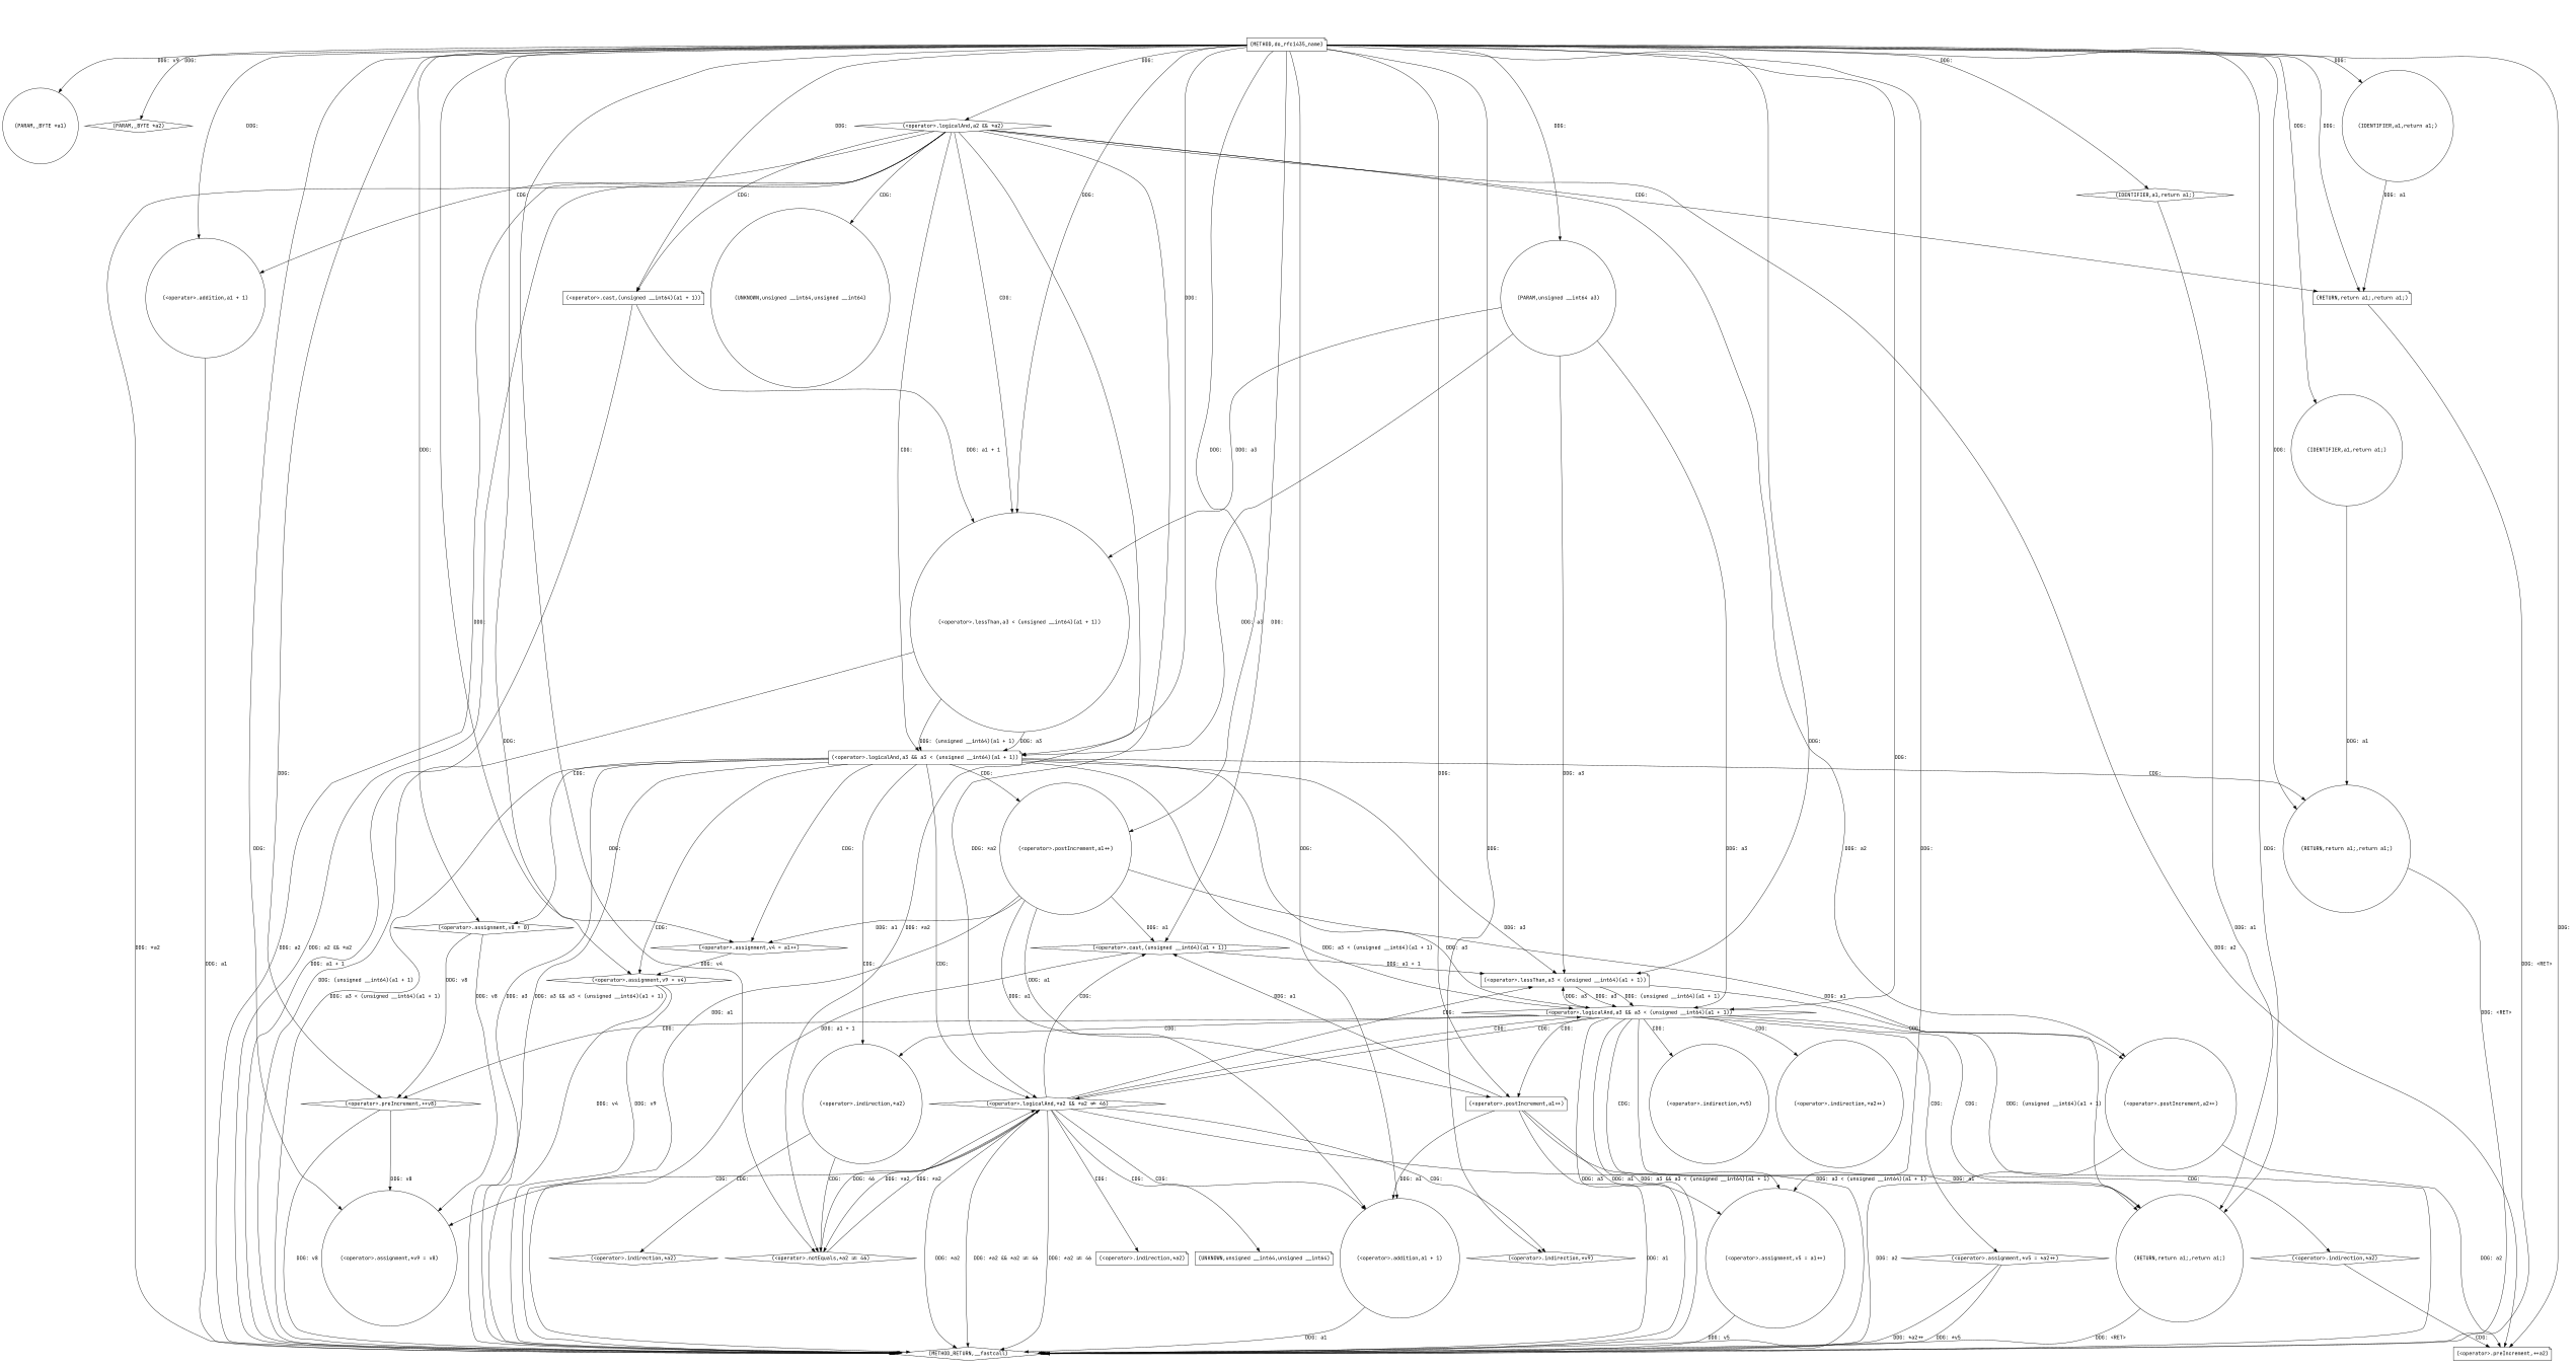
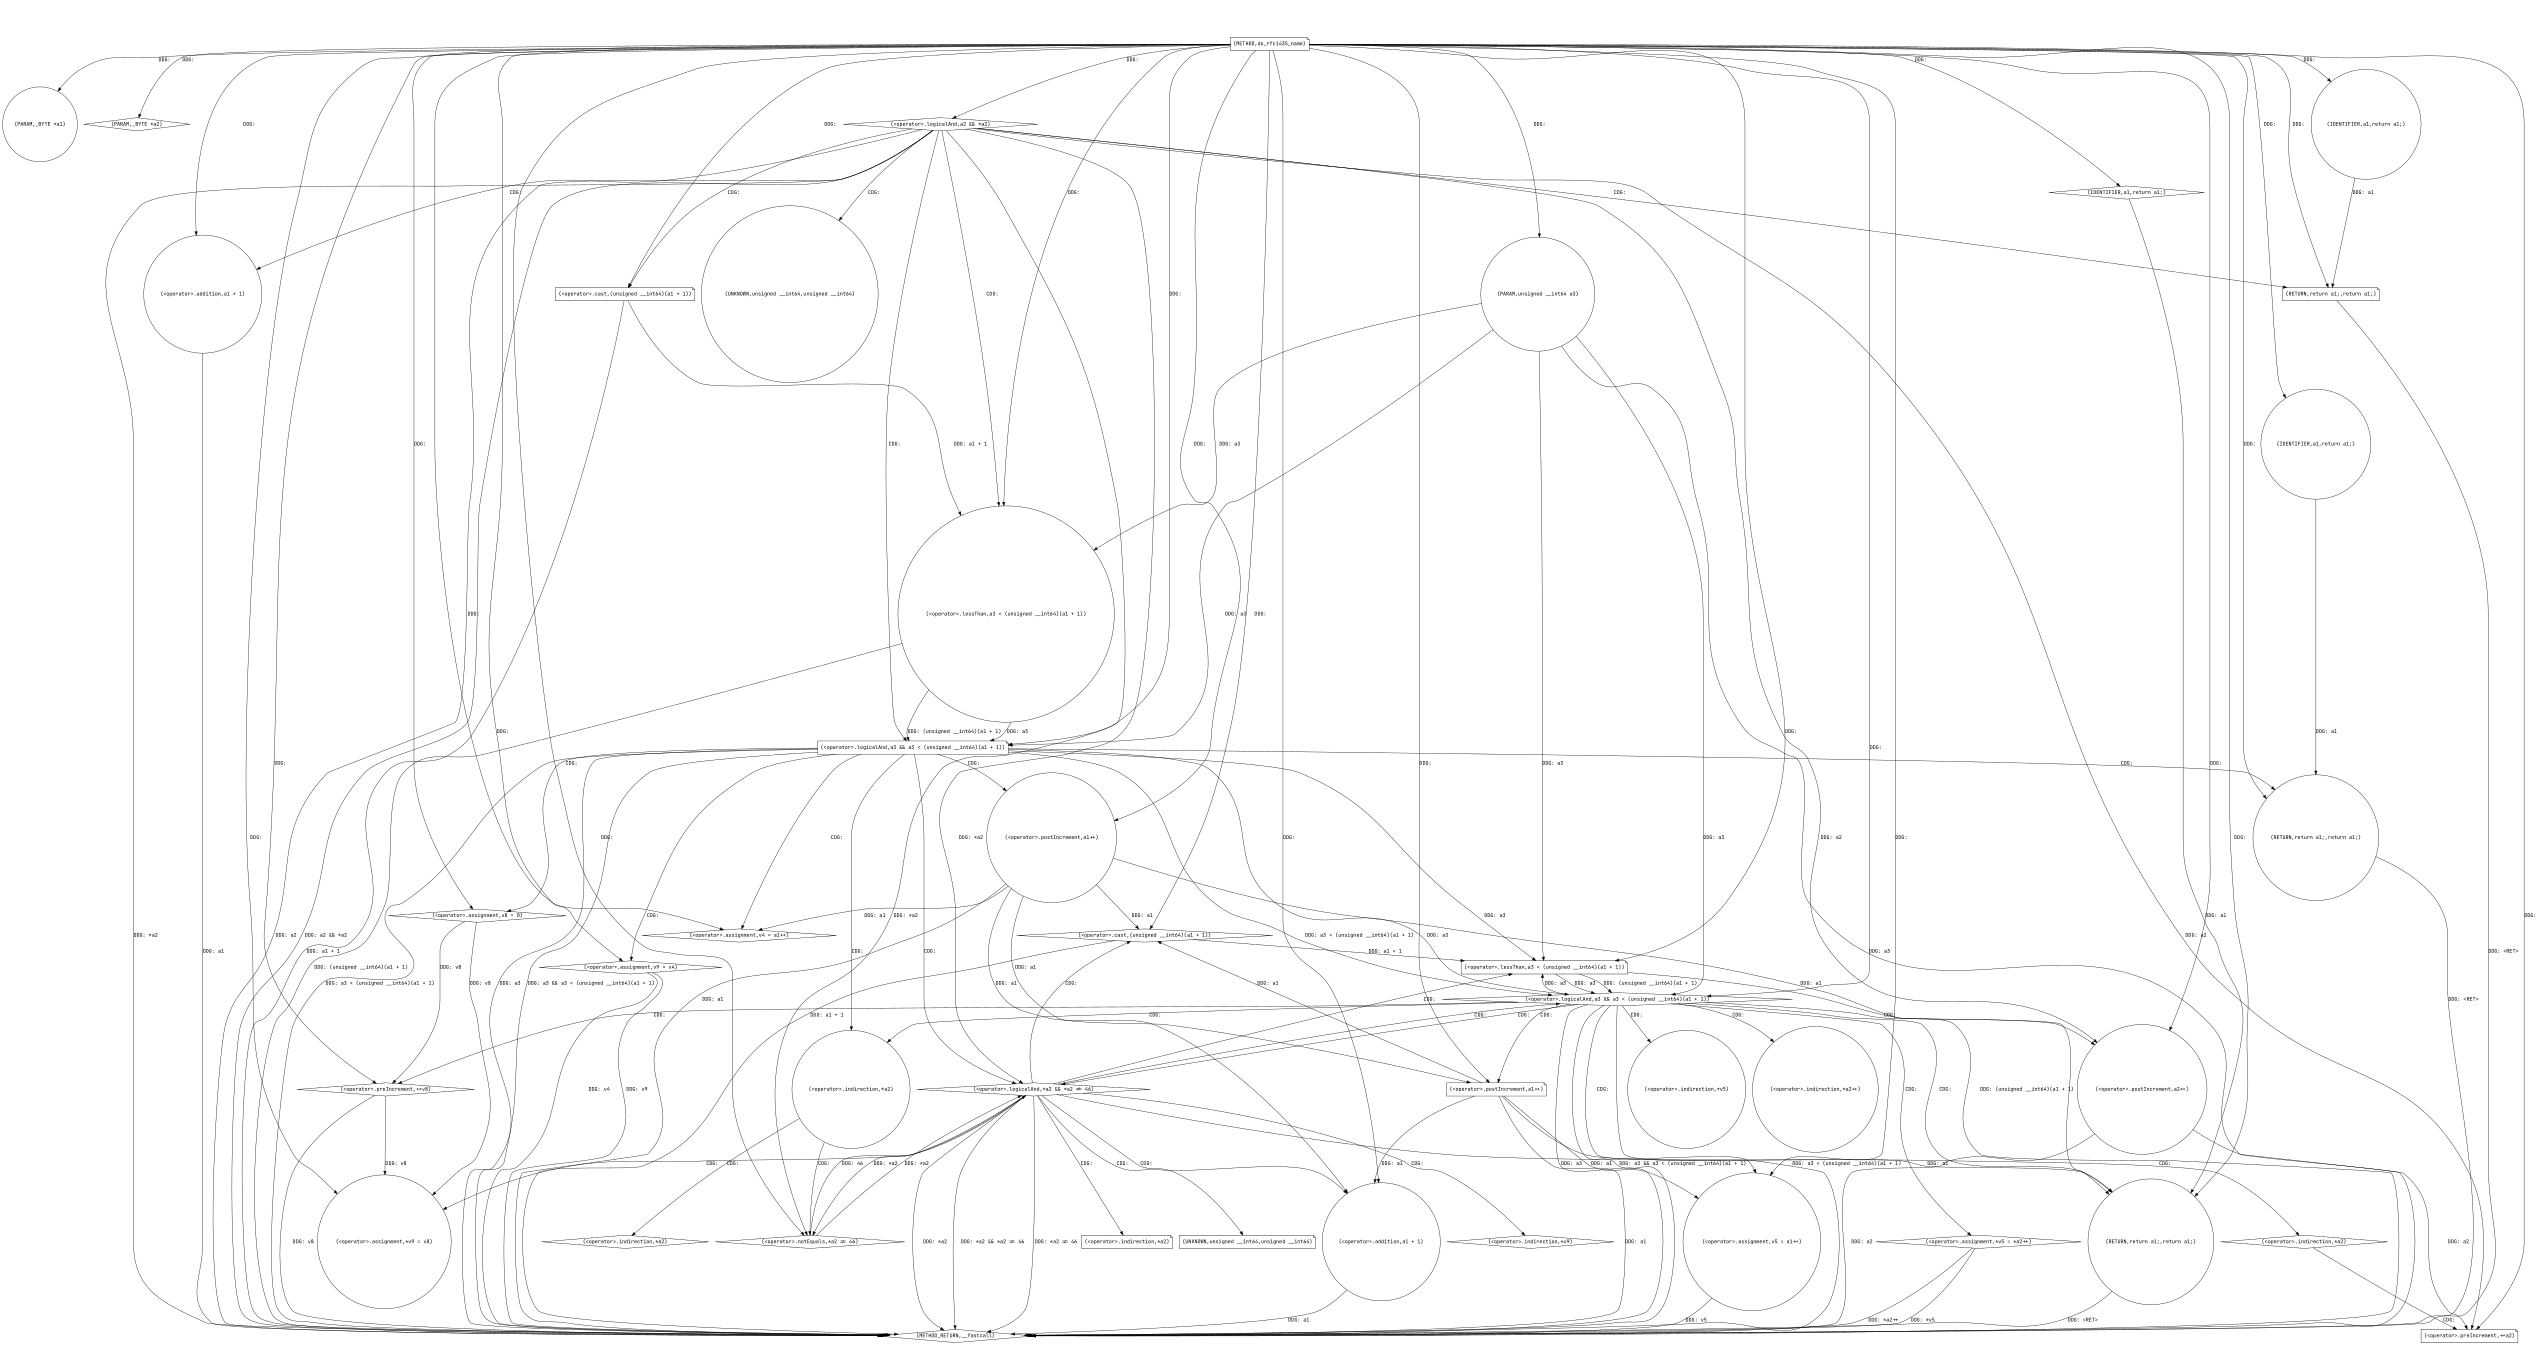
  digraph {
    fontname="JetBrains Mono"
    node [fontname="JetBrains Mono" shape=circle]
    edge [fontname="JetBrains Mono"]
    n1 [label="(METHOD,do_rfc1435_name)" shape=note]
    n2 [label="(PARAM,_BYTE *a1)"]
    n3 [label="(PARAM,_BYTE *a2)" shape=diamond]
    n4 [label="(PARAM,unsigned __int64 a3)"]
    n5 [label="(<operator>.logicalAnd,a2 && *a2)" shape=diamond]
    n6 [label="(<operator>.logicalAnd,a3 && a3 < (unsigned __int64)(a1 + 1))" shape=note]
    n7 [label="(<operator>.lessThan,a3 < (unsigned __int64)(a1 + 1))"]
    n8 [label="(<operator>.cast,(unsigned __int64)(a1 + 1))" shape=note]
    n9 [label="(<operator>.addition,a1 + 1)"]
    n10 [label="(RETURN,return a1;,return a1;)"]
    n11 [label="(IDENTIFIER,a1,return a1;)"]
    n12 [label="(<operator>.assignment,v4 = a1++)" shape=diamond]
    n13 [label="(<operator>.postIncrement,a1++)"]
    n14 [label="(<operator>.assignment,v9 = v4)" shape=diamond]
    n15 [label="(<operator>.assignment,v8 = 0)" shape=diamond]
    n16 [label="(<operator>.notEquals,*a2 != 46)" shape=diamond]
    n17 [label="(<operator>.logicalAnd,a3 && a3 < (unsigned __int64)(a1 + 1))" shape=diamond]
    n18 [label="(<operator>.lessThan,a3 < (unsigned __int64)(a1 + 1))" shape=note]
    n19 [label="(<operator>.cast,(unsigned __int64)(a1 + 1))" shape=diamond]
    n20 [label="(<operator>.addition,a1 + 1)"]
    n21 [label="(RETURN,return a1;,return a1;)"]
    n22 [label="(IDENTIFIER,a1,return a1;)" shape=diamond]
    n23 [label="(<operator>.assignment,v5 = a1++)"]
    n24 [label="(<operator>.postIncrement,a1++)" shape=note]
    n25 [label="(<operator>.postIncrement,a2++)"]
    n26 [label="(<operator>.preIncrement,++v8)" shape=diamond]
    n27 [label="(<operator>.assignment,*v9 = v8)"]
    n28 [label="(<operator>.preIncrement,++a2)" shape=note]
    n29 [label="(RETURN,return a1;,return a1;)" shape=note]
    n30 [label="(IDENTIFIER,a1,return a1;)"]
    n31 [label="(METHOD_RETURN,__fastcall)" shape=diamond]
    n32 [label="(<operator>.logicalAnd,*a2 && *a2 != 46)" shape=diamond]
    n33 [label="(UNKNOWN,unsigned __int64,unsigned __int64)"]
    n34 [label="(<operator>.indirection,*a2)"]
    n35 [label="(<operator>.assignment,*v5 = *a2++)" shape=diamond]
    n36 [label="(<operator>.indirection,*v5)"]
    n37 [label="(<operator>.indirection,*a2++)"]
    n38 [label="(<operator>.indirection,*a2)" shape=note]
    n39 [label="(UNKNOWN,unsigned __int64,unsigned __int64)" shape=note]
    n40 [label="(<operator>.indirection,*v9)" shape=diamond]
    n41 [label="(<operator>.indirection,*a2)" shape=diamond]
    n42 [label="(<operator>.indirection,*a2)" shape=diamond]
-   n1 -> n2 [label="DDG: v9"]
+   n1 -> n2 [label="DDG: "]
    n1 -> n3 [label="DDG: "]
    n1 -> n4 [label="DDG: "]
    n1 -> n5 [label="DDG: "]
    n1 -> n6 [label="DDG: "]
    n1 -> n7 [label="DDG: "]
    n1 -> n8 [label="DDG: "]
    n1 -> n9 [label="DDG: "]
    n1 -> n10 [label="DDG: "]
    n1 -> n11 [label="DDG: "]
    n1 -> n12 [label="DDG: "]
    n1 -> n13 [label="DDG: "]
    n1 -> n14 [label="DDG: "]
    n1 -> n15 [label="DDG: "]
    n1 -> n16 [label="DDG: "]
    n1 -> n17 [label="DDG: "]
    n1 -> n18 [label="DDG: "]
    n1 -> n19 [label="DDG: "]
    n1 -> n20 [label="DDG: "]
    n1 -> n21 [label="DDG: "]
    n1 -> n22 [label="DDG: "]
    n1 -> n23 [label="DDG: "]
    n1 -> n24 [label="DDG: "]
-   n1 -> n40 [label="DDG: "]
+   n1 -> n25 [label="DDG: "]
    n1 -> n26 [label="DDG: "]
    n1 -> n27 [label="DDG: "]
    n1 -> n28 [label="DDG: "]
    n1 -> n29 [label="DDG: "]
    n1 -> n30 [label="DDG: "]
    n4 -> n6 [label="DDG: a3"]
    n4 -> n7 [label="DDG: a3"]
    n4 -> n17 [label="DDG: a3"]
    n4 -> n18 [label="DDG: a3"]
+   n4 -> n31 [label="DDG: a3"]
    n5 -> n6 [label="CDG: "]
    n5 -> n7 [label="CDG: "]
    n5 -> n8 [label="CDG: "]
    n5 -> n9 [label="CDG: "]
    n5 -> n16 [label="DDG: *a2"]
    n5 -> n25 [label="DDG: a2"]
    n5 -> n28 [label="DDG: a2"]
    n5 -> n29 [label="CDG: "]
    n5 -> n31 [label="DDG: *a2"]
    n5 -> n31 [label="DDG: a2"]
    n5 -> n31 [label="DDG: a2 && *a2"]
    n5 -> n32 [label="DDG: *a2"]
    n5 -> n33 [label="CDG: "]
    n6 -> n10 [label="CDG: "]
    n6 -> n12 [label="CDG: "]
    n6 -> n13 [label="CDG: "]
    n6 -> n14 [label="CDG: "]
    n6 -> n15 [label="CDG: "]
    n6 -> n17 [label="DDG: a3"]
    n6 -> n17 [label="DDG: a3 < (unsigned __int64)(a1 + 1)"]
    n6 -> n18 [label="DDG: a3"]
    n6 -> n31 [label="DDG: a3"]
    n6 -> n31 [label="DDG: a3 && a3 < (unsigned __int64)(a1 + 1)"]
    n6 -> n31 [label="DDG: a3 < (unsigned __int64)(a1 + 1)"]
    n6 -> n32 [label="CDG: "]
    n6 -> n34 [label="CDG: "]
    n7 -> n6 [label="DDG: a3"]
    n7 -> n6 [label="DDG: (unsigned __int64)(a1 + 1)"]
    n7 -> n31 [label="DDG: (unsigned __int64)(a1 + 1)"]
    n8 -> n7 [label="DDG: a1 + 1"]
    n8 -> n31 [label="DDG: a1 + 1"]
    n9 -> n31 [label="DDG: a1"]
    n10 -> n31 [label="DDG: <RET>"]
    n11 -> n10 [label="DDG: a1"]
-   n12 -> n14 [label="DDG: v4"]
    n13 -> n12 [label="DDG: a1"]
    n13 -> n19 [label="DDG: a1"]
    n13 -> n20 [label="DDG: a1"]
    n13 -> n21 [label="DDG: a1"]
    n13 -> n24 [label="DDG: a1"]
    n13 -> n31 [label="DDG: a1"]
    n14 -> n31 [label="DDG: v4"]
    n14 -> n31 [label="DDG: v9"]
    n15 -> n26 [label="DDG: v8"]
    n15 -> n27 [label="DDG: v8"]
    n16 -> n32 [label="DDG: *a2"]
    n16 -> n32 [label="DDG: 46"]
    n17 -> n18 [label="DDG: a3"]
    n17 -> n21 [label="CDG: "]
    n17 -> n23 [label="CDG: "]
    n17 -> n24 [label="CDG: "]
    n17 -> n25 [label="CDG: "]
    n17 -> n26 [label="CDG: "]
    n17 -> n31 [label="DDG: a3"]
    n17 -> n31 [label="DDG: a3 && a3 < (unsigned __int64)(a1 + 1)"]
    n17 -> n31 [label="DDG: a3 < (unsigned __int64)(a1 + 1)"]
    n17 -> n32 [label="CDG: "]
    n17 -> n34 [label="CDG: "]
    n17 -> n35 [label="CDG: "]
    n17 -> n36 [label="CDG: "]
    n17 -> n37 [label="CDG: "]
    n18 -> n17 [label="DDG: a3"]
    n18 -> n17 [label="DDG: (unsigned __int64)(a1 + 1)"]
    n18 -> n31 [label="DDG: (unsigned __int64)(a1 + 1)"]
    n19 -> n18 [label="DDG: a1 + 1"]
    n19 -> n31 [label="DDG: a1 + 1"]
    n20 -> n31 [label="DDG: a1"]
    n21 -> n31 [label="DDG: <RET>"]
    n22 -> n21 [label="DDG: a1"]
    n23 -> n31 [label="DDG: v5"]
    n24 -> n19 [label="DDG: a1"]
    n24 -> n20 [label="DDG: a1"]
    n24 -> n21 [label="DDG: a1"]
    n24 -> n23 [label="DDG: a1"]
    n24 -> n31 [label="DDG: a1"]
    n25 -> n28 [label="DDG: a2"]
    n25 -> n31 [label="DDG: a2"]
    n26 -> n27 [label="DDG: v8"]
    n26 -> n31 [label="DDG: v8"]
    n29 -> n31 [label="DDG: <RET>"]
    n30 -> n29 [label="DDG: a1"]
    n32 -> n16 [label="DDG: *a2"]
    n32 -> n17 [label="CDG: "]
    n32 -> n18 [label="CDG: "]
    n32 -> n19 [label="CDG: "]
    n32 -> n20 [label="CDG: "]
    n32 -> n27 [label="CDG: "]
    n32 -> n31 [label="DDG: *a2"]
    n32 -> n31 [label="DDG: *a2 && *a2 != 46"]
    n32 -> n31 [label="DDG: *a2 != 46"]
    n32 -> n38 [label="CDG: "]
    n32 -> n39 [label="CDG: "]
    n32 -> n40 [label="CDG: "]
    n32 -> n41 [label="CDG: "]
    n34 -> n16 [label="CDG: "]
    n34 -> n42 [label="CDG: "]
    n35 -> n31 [label="DDG: *a2++"]
    n35 -> n31 [label="DDG: *v5"]
    n41 -> n28 [label="CDG: "]
  }
